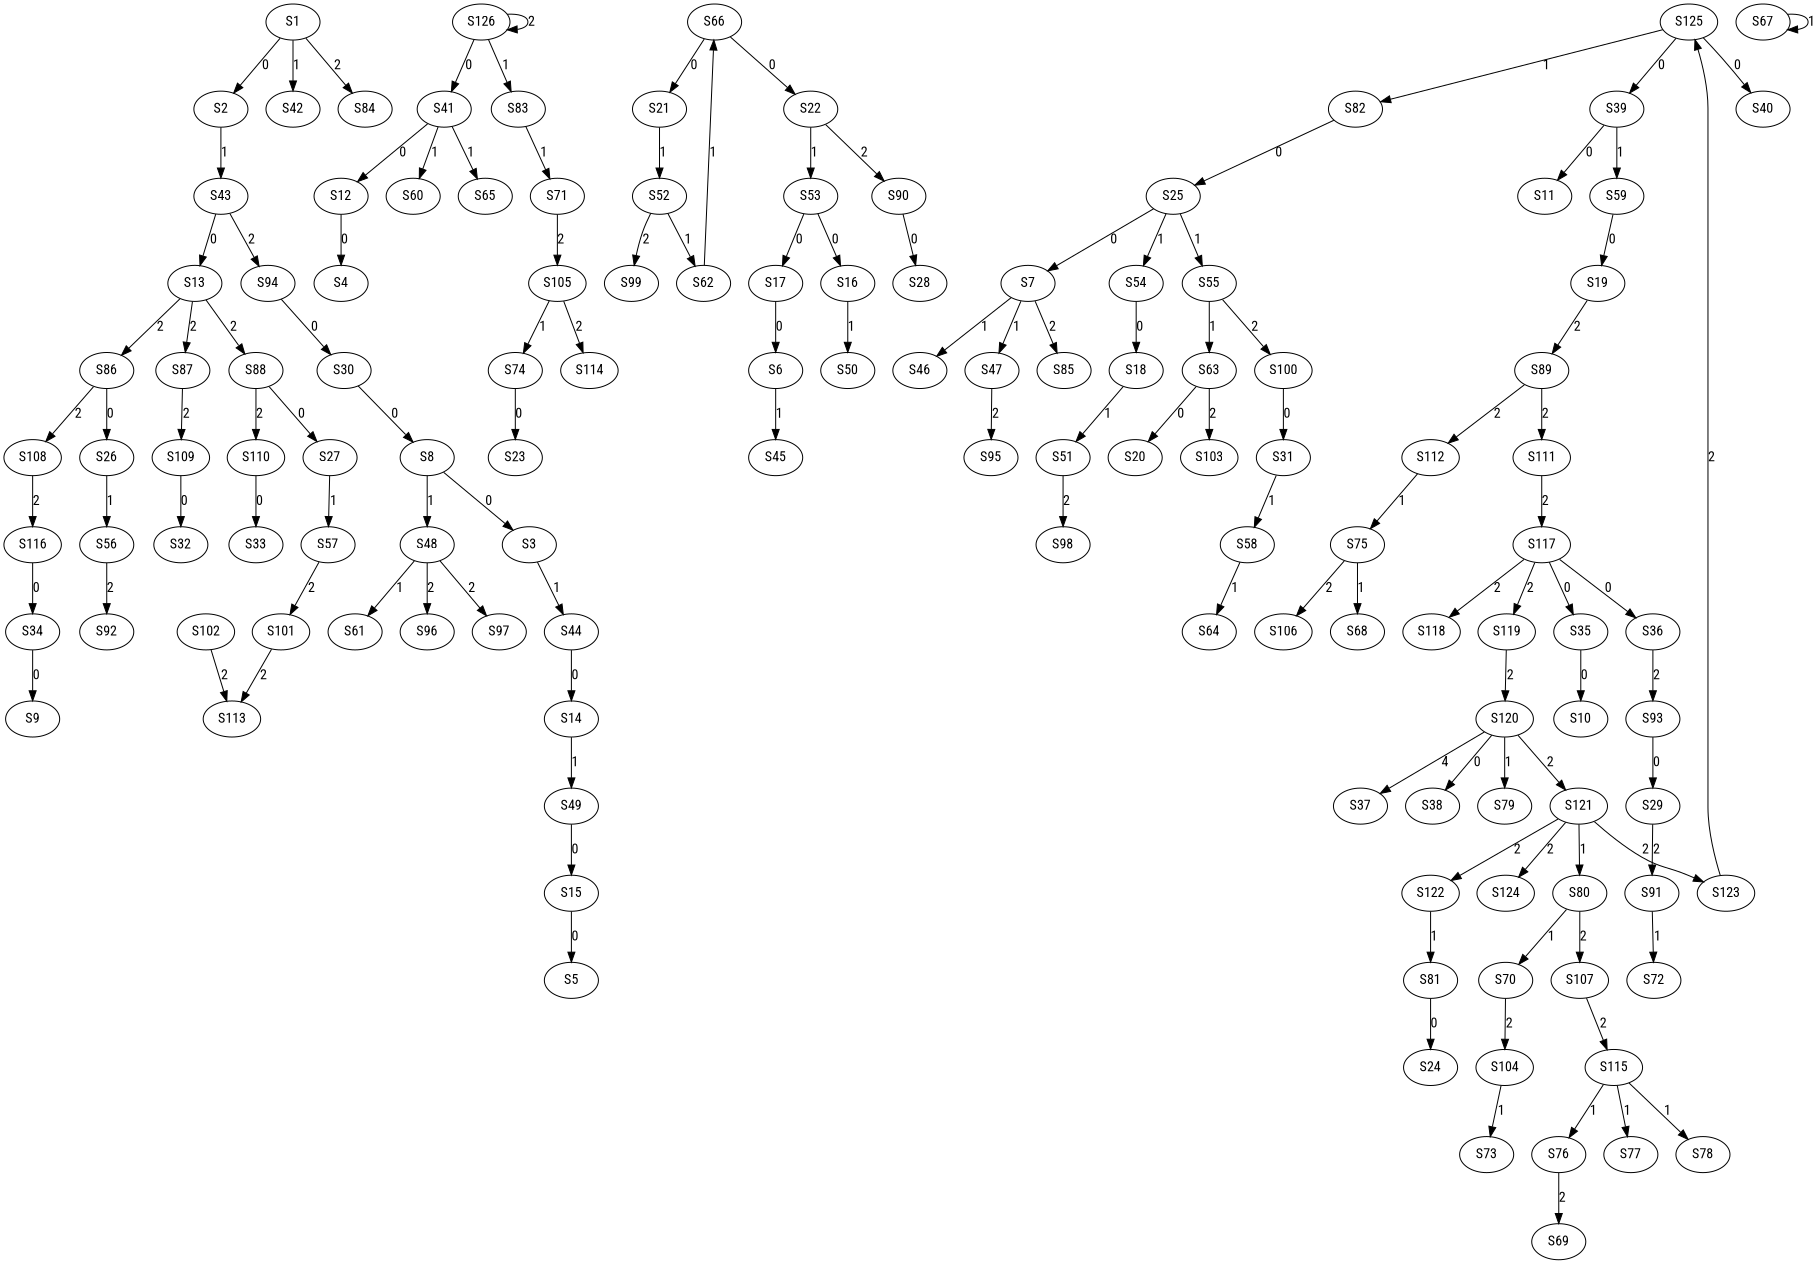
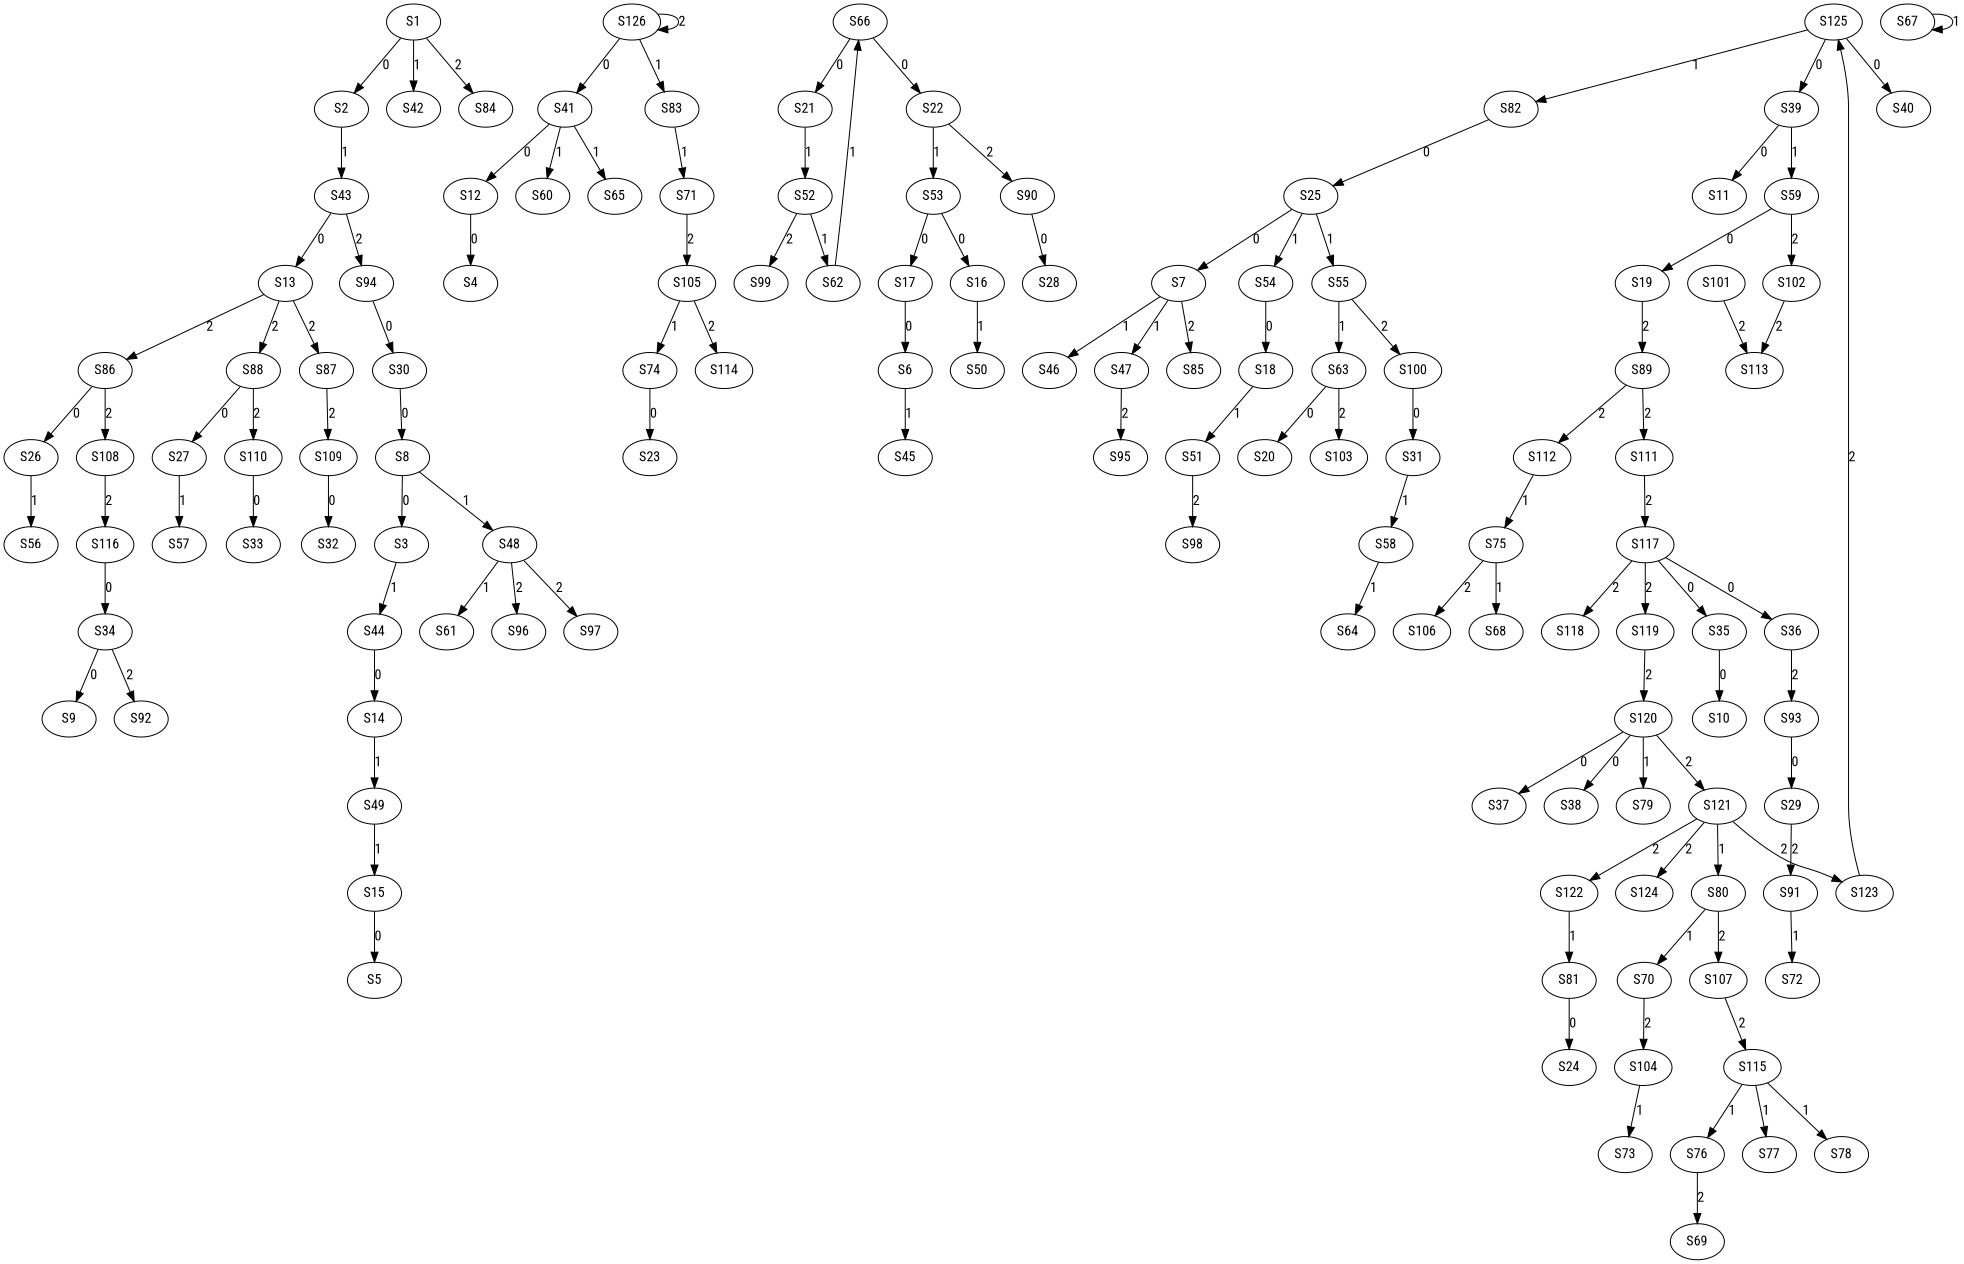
  strict digraph {
    fontname="Roboto Condensed"
    node [fontname="Roboto Condensed"]
    edge [fontname="Roboto Condensed"]
    S1
    S2
    S42
    S84
    S43
    S13
    S94
    S8
    S3
    S48
    S44
    S61
    S96
    S97
    S14
    S12
    S4
    S15
    S5
    S17
    S6
    S45
    S25
    S7
    S54
    S55
    S46
    S47
    S85
    S18
    S63
    S100
    S95
    S30
    S34
    S9
    S92
    S35
    S10
    S39
    S11
    S59
    S19
    S102
    S41
    S60
    S65
    S86
    S88
    S87
    S26
    S108
    S27
    S110
    S109
    S49
    S53
    S16
    S50
    S51
    S98
    S89
    S113
    S112
    S111
    S20
    S103
    S66
    S21
    S22
    S52
    S90
    S62
    S99
    S28
    S74
    S23
    S81
    S24
    S82
    S56
    S116
    S57
    S33
    S101
    S93
    S29
    S91
    S72
    S31
    S58
    S64
    S32
    S117
    S36
    S118
    S119
    S120
    S37
    S38
    S79
    S121
    S80
    S122
    S123
    S124
    S125
    S40
    S126
    S83
    S71
    S67
    S75
    S68
    S106
    S76
    S69
    S70
    S107
    S104
    S115
    S73
    S105
    S114
    S77
    S78
    S1 -> S2 [label=0]
    S1 -> S42 [label=1]
    S1 -> S84 [label=2]
    S2 -> S43 [label=1]
    S43 -> S13 [label=0]
    S43 -> S94 [label=2]
    S13 -> S86 [label=2]
    S13 -> S88 [label=2]
    S13 -> S87 [label=2]
    S94 -> S30 [label=0]
    S8 -> S3 [label=0]
    S8 -> S48 [label=1]
    S3 -> S44 [label=1]
    S48 -> S61 [label=1]
    S48 -> S96 [label=2]
    S48 -> S97 [label=2]
    S44 -> S14 [label=0]
    S14 -> S49 [label=1]
    S12 -> S4 [label=0]
    S15 -> S5 [label=0]
    S17 -> S6 [label=0]
    S6 -> S45 [label=1]
    S25 -> S7 [label=0]
    S25 -> S54 [label=1]
    S25 -> S55 [label=1]
    S7 -> S46 [label=1]
    S7 -> S47 [label=1]
    S7 -> S85 [label=2]
    S54 -> S18 [label=0]
    S55 -> S63 [label=1]
    S55 -> S100 [label=2]
    S47 -> S95 [label=2]
    S18 -> S51 [label=1]
    S63 -> S20 [label=0]
    S63 -> S103 [label=2]
    S100 -> S31 [label=0]
    S30 -> S8 [label=0]
    S34 -> S9 [label=0]
-   S56 -> S92 [label=2]
+   S34 -> S92 [label=2]
    S35 -> S10 [label=0]
    S39 -> S11 [label=0]
    S39 -> S59 [label=1]
    S59 -> S19 [label=0]
+   S59 -> S102 [label=2]
    S19 -> S89 [label=2]
    S102 -> S113 [label=2]
    S41 -> S12 [label=0]
    S41 -> S60 [label=1]
    S41 -> S65 [label=1]
    S86 -> S26 [label=0]
    S86 -> S108 [label=2]
    S88 -> S27 [label=0]
    S88 -> S110 [label=2]
    S87 -> S109 [label=2]
    S26 -> S56 [label=1]
    S108 -> S116 [label=2]
    S27 -> S57 [label=1]
    S110 -> S33 [label=0]
    S109 -> S32 [label=0]
-   S49 -> S15 [label=0]
+   S49 -> S15 [label=1]
    S53 -> S17 [label=0]
    S53 -> S16 [label=0]
    S16 -> S50 [label=1]
    S51 -> S98 [label=2]
    S89 -> S112 [label=2]
    S89 -> S111 [label=2]
    S112 -> S75 [label=1]
    S111 -> S117 [label=2]
    S66 -> S21 [label=0]
    S66 -> S22 [label=0]
    S21 -> S52 [label=1]
    S22 -> S53 [label=1]
    S22 -> S90 [label=2]
    S52 -> S62 [label=1]
    S52 -> S99 [label=2]
    S90 -> S28 [label=0]
    S62 -> S66 [label=1]
    S74 -> S23 [label=0]
    S81 -> S24 [label=0]
    S82 -> S25 [label=0]
    S116 -> S34 [label=0]
-   S57 -> S101 [label=2]
    S101 -> S113 [label=2]
    S93 -> S29 [label=0]
    S29 -> S91 [label=2]
    S91 -> S72 [label=1]
    S31 -> S58 [label=1]
    S58 -> S64 [label=1]
    S117 -> S35 [label=0]
    S117 -> S36 [label=0]
    S117 -> S118 [label=2]
    S117 -> S119 [label=2]
    S36 -> S93 [label=2]
    S119 -> S120 [label=2]
-   S120 -> S37 [label=4]
+   S120 -> S37 [label=0]
    S120 -> S38 [label=0]
    S120 -> S79 [label=1]
    S120 -> S121 [label=2]
    S121 -> S80 [label=1]
    S121 -> S122 [label=2]
    S121 -> S123 [label=2]
    S121 -> S124 [label=2]
    S80 -> S70 [label=1]
    S80 -> S107 [label=2]
    S122 -> S81 [label=1]
    S123 -> S125 [label=2]
    S125 -> S39 [label=0]
    S125 -> S82 [label=1]
    S125 -> S40 [label=0]
    S126 -> S41 [label=0]
    S126 -> S126 [label=2]
    S126 -> S83 [label=1]
    S83 -> S71 [label=1]
    S71 -> S105 [label=2]
    S67 -> S67 [label=1]
    S75 -> S68 [label=1]
    S75 -> S106 [label=2]
    S76 -> S69 [label=2]
    S70 -> S104 [label=2]
    S107 -> S115 [label=2]
    S104 -> S73 [label=1]
    S115 -> S76 [label=1]
    S115 -> S77 [label=1]
    S115 -> S78 [label=1]
    S105 -> S74 [label=1]
    S105 -> S114 [label=2]
  }
